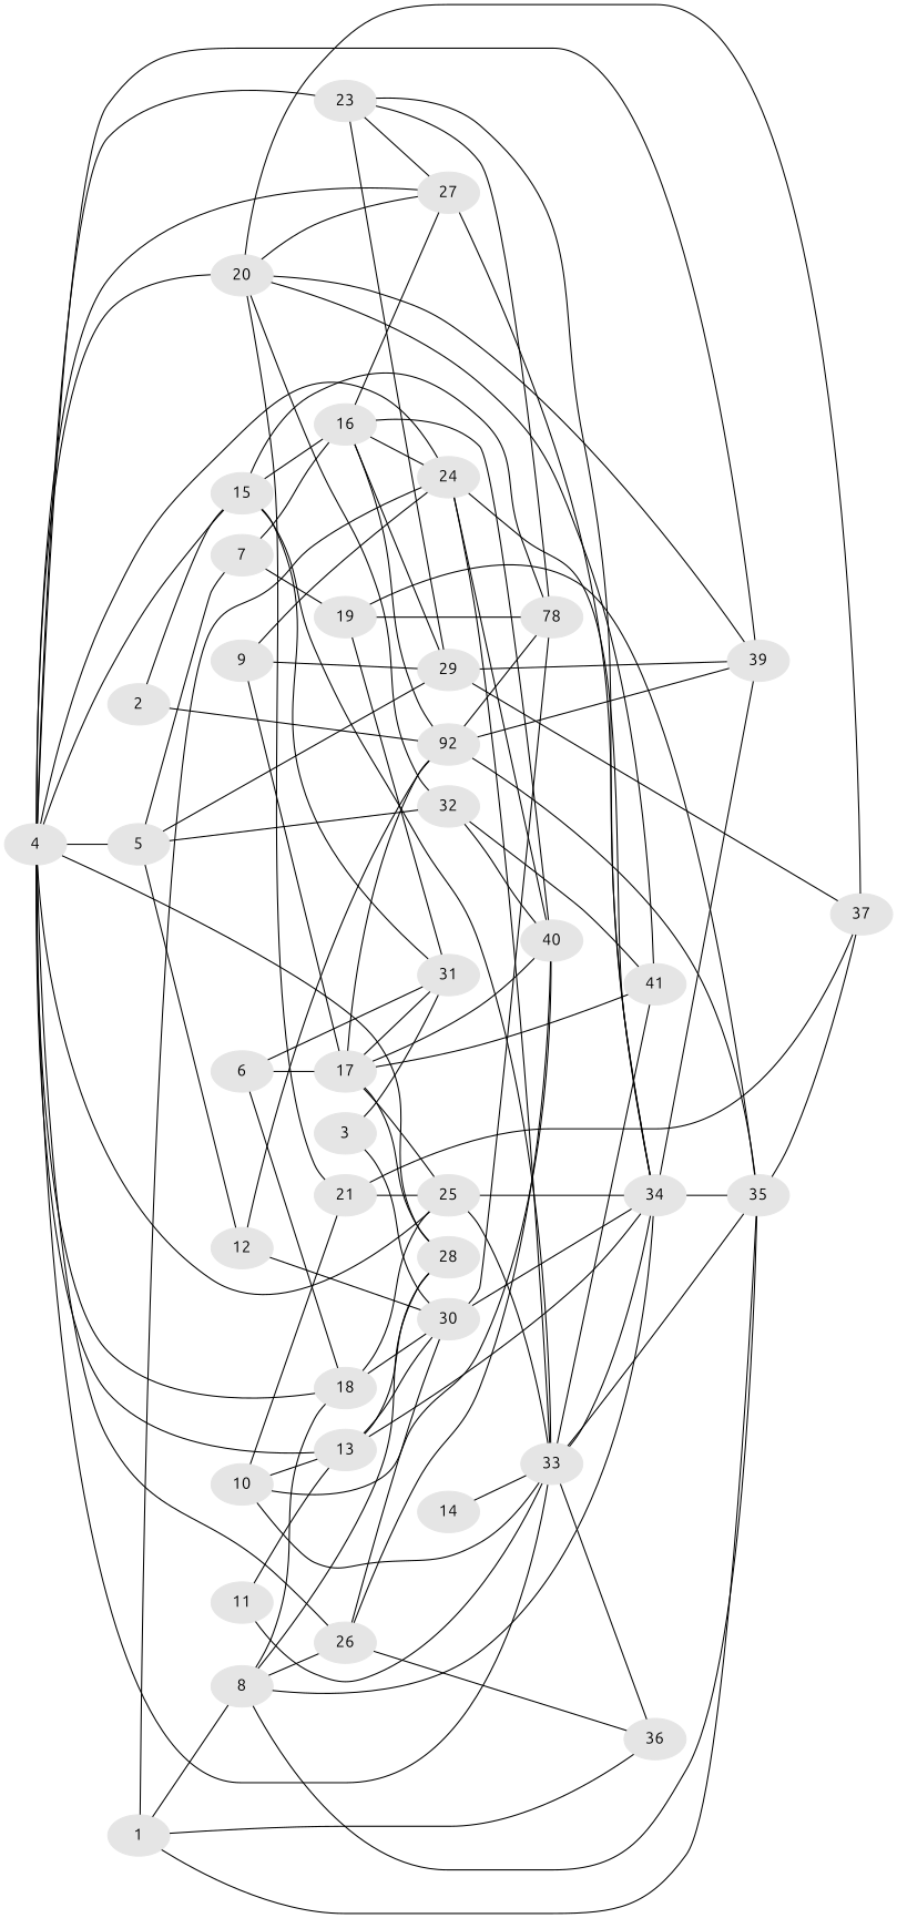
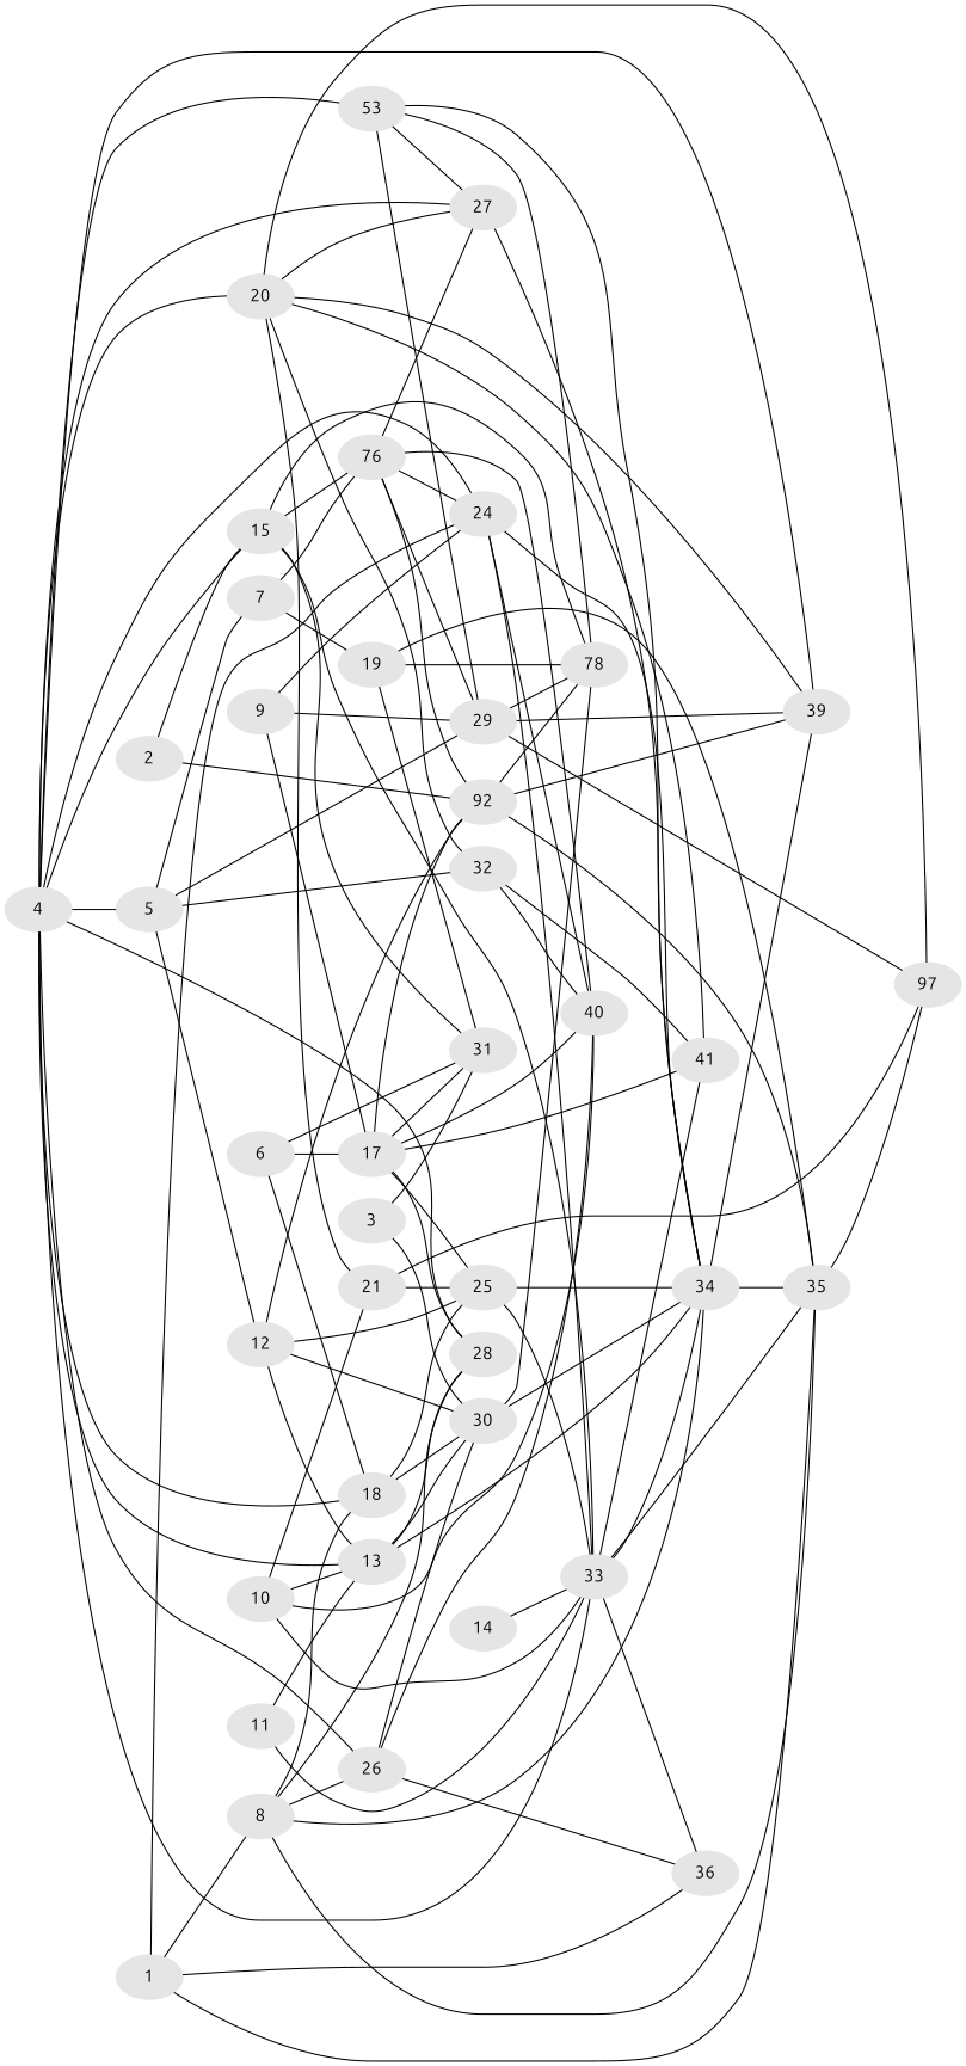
  graph {
    fontname=Ubuntu
    rankdir=LR
    node [color=gray90 fontname=Ubuntu style=filled]
    edge [fontname=Ubuntu weight=1.0]
    1
    8
    24
    35
    36
    18
    28
    26
    34
    33
    40
-   37
+   37 [label=97]
    2
    15
    n15 [label=92]
    31
-   16
+   16 [label=76]
    n18 [label=78]
    39
    3
    30
    4
    5
    13
    20
-   23
+   23 [label=53]
    25
    27
    7
    12
    29
    32
    14
    21
    41
    19
    6
    17
    9
    10
    11
    1 -- 8
    1 -- 24
    1 -- 35
    1 -- 36
    8 -- 35
    8 -- 18
    8 -- 28
    8 -- 26
    8 -- 34
    24 -- 34
    24 -- 33
    24 -- 40
    35 -- 37
    18 -- 30
    18 -- 25
    26 -- 36
    26 -- 40
    26 -- 30
    34 -- 35 [weight=2.0]
    34 -- 39
    33 -- 35
    33 -- 36
    33 -- 34
    33 -- 41
    2 -- 15
    2 -- n15
    15 -- 33 [weight=2.0]
    15 -- 31
    15 -- 16
    15 -- n18
    n15 -- 35
    n15 -- n18
    n15 -- 39
    16 -- 24
    16 -- 40
    16 -- n15
    16 -- 27
    16 -- 29
    3 -- 31
    3 -- 30
    30 -- 34
    30 -- n18
    4 -- 24
    4 -- 18
    4 -- 28
    4 -- 26
    4 -- 33
    4 -- 15
    4 -- 39
    4 -- 5
    4 -- 13
    4 -- 20
    4 -- 23
-   4 -- 25
+   12 -- 25
    4 -- 27
    5 -- 7
    5 -- 12
    5 -- 29
    5 -- 32
    13 -- 28
    13 -- 34
    13 -- 30
    20 -- 37
    20 -- 39
    20 -- 27
    20 -- 32
    20 -- 21 [weight=2.0]
    20 -- 41
    23 -- 34
    23 -- n18
    23 -- 27
    23 -- 29
    25 -- 34 [weight=2.0]
    25 -- 33 [weight=2.0]
    27 -- 34
    7 -- 16
    7 -- 19 [weight=2.0]
    12 -- n15
    12 -- 30
+   12 -- 13
    29 -- 37
+   29 -- n18
    29 -- 39
    32 -- 40 [weight=2.0]
    32 -- 41
    14 -- 33
    21 -- 37
    21 -- 25
    19 -- 35
    19 -- 31
    19 -- n18
    6 -- 18
    6 -- 31
    6 -- 17
    17 -- 28
    17 -- 40
    17 -- n15
    17 -- 31
    17 -- 25
    17 -- 41
    9 -- 24
    9 -- 29
    9 -- 17
    10 -- 33
    10 -- 40
    10 -- 13
    10 -- 21
    11 -- 33
    11 -- 13
  }
